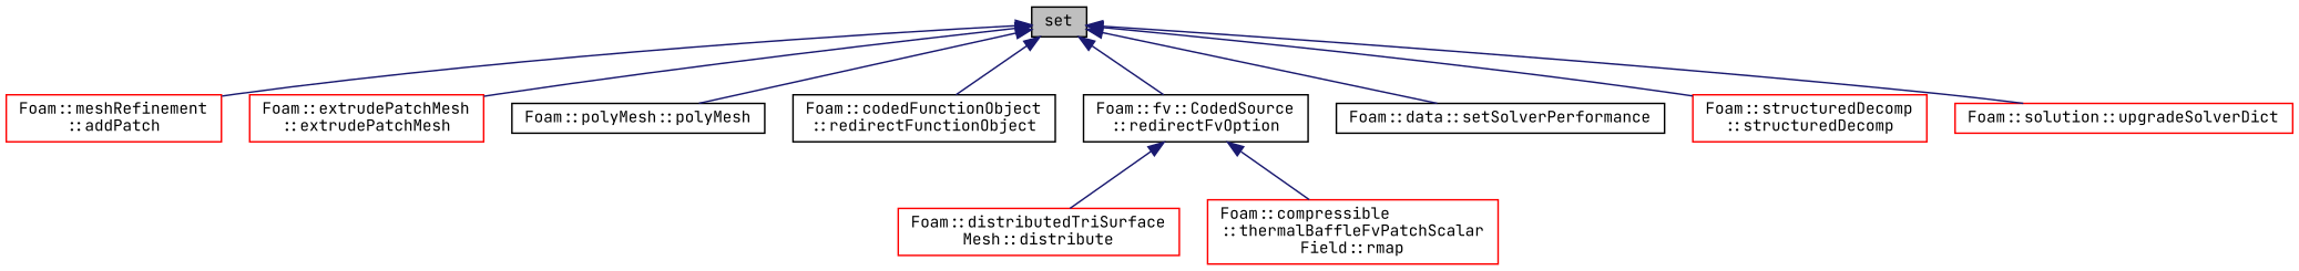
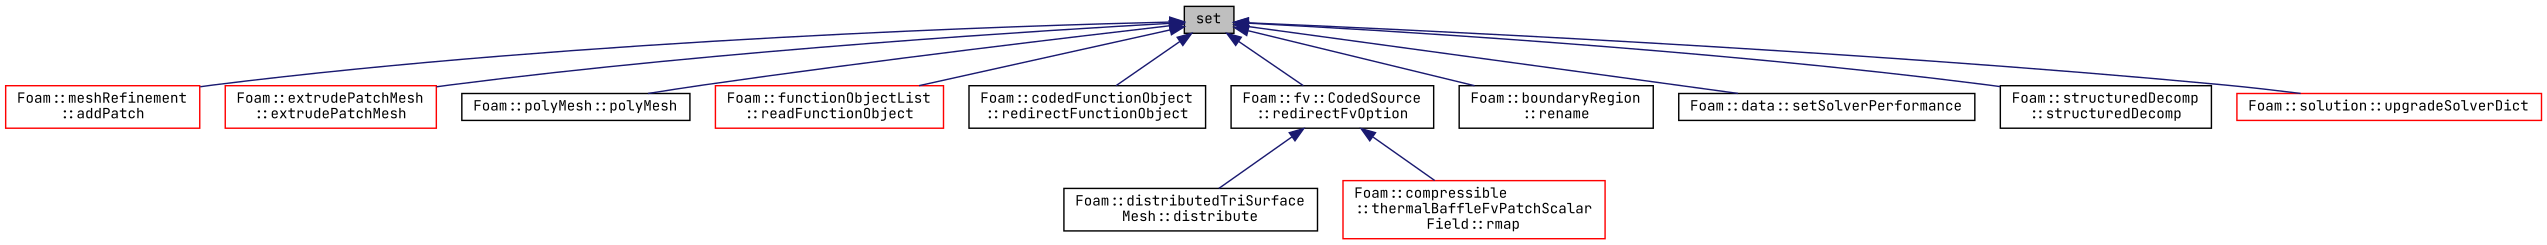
  digraph {
    fontname="JetBrains Mono"
    rankdir=TB
    node [color=black fontname="JetBrains Mono" fontsize=10 shape=record]
    edge [color=midnightblue dir=back fontname="JetBrains Mono" fontsize=10 labelfontname=Helvetica labelfontsize=10 style=solid]
    n1 [fillcolor=grey75 fontcolor=black height=0.2 label=set style=filled width=0.4]
    n2 [color=red height=0.2 label="Foam::meshRefinement\l::addPatch" width=0.4]
    n3 [color=red height=0.2 label="Foam::extrudePatchMesh\l::extrudePatchMesh" width=0.4]
    n4 [height=0.2 label="Foam::polyMesh::polyMesh" width=0.4]
+   n5 [color=red height=0.2 label="Foam::functionObjectList\l::readFunctionObject" width=0.4]
    n6 [height=0.2 label="Foam::codedFunctionObject\l::redirectFunctionObject" width=0.4]
    n7 [height=0.2 label="Foam::fv::CodedSource\l::redirectFvOption" width=0.4]
+   n8 [height=0.2 label="Foam::boundaryRegion\l::rename" width=0.4]
    n9 [height=0.2 label="Foam::data::setSolverPerformance" width=0.4]
-   n10 [color=red height=0.2 label="Foam::structuredDecomp\l::structuredDecomp" width=0.4]
+   n10 [height=0.2 label="Foam::structuredDecomp\l::structuredDecomp" width=0.4]
    n11 [color=red height=0.2 label="Foam::solution::upgradeSolverDict" width=0.4]
-   n12 [color=red height=0.2 label="Foam::distributedTriSurface\lMesh::distribute" width=0.4]
+   n12 [height=0.2 label="Foam::distributedTriSurface\lMesh::distribute" width=0.4]
    n13 [color=red height=0.2 label="Foam::compressible\l::thermalBaffleFvPatchScalar\lField::rmap" width=0.4]
    n1 -> n2
    n1 -> n3
    n1 -> n4
+   n1 -> n5
    n1 -> n6
    n1 -> n7
+   n1 -> n8
    n1 -> n9
    n1 -> n10
    n1 -> n11
    n7 -> n12
    n7 -> n13
  }
